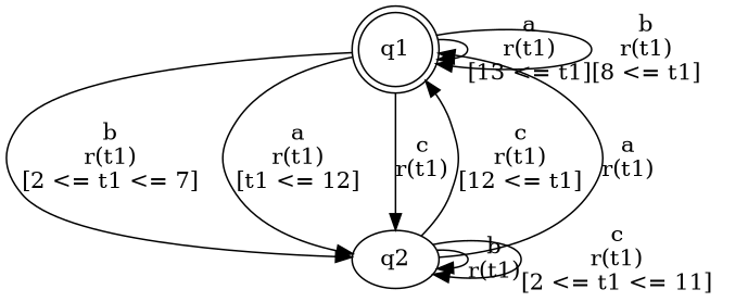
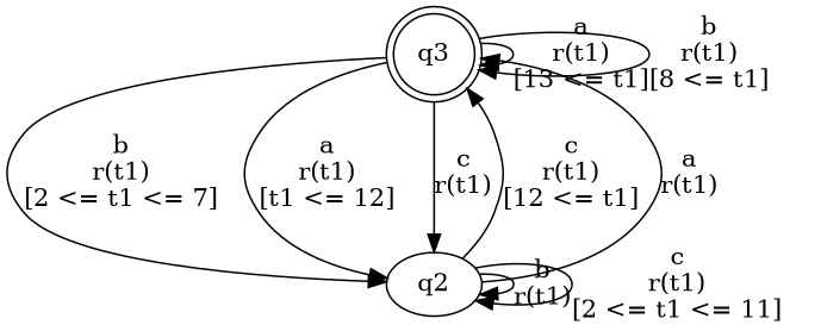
  digraph {
-   n1 [label=q1 shape=doublecircle]
+   n1 [label=q3 shape=doublecircle]
    n2 [label=q2]
    n1 -> n1 [label="a\nr(t1)\n[13 <= t1]"]
    n1 -> n1 [label="b\nr(t1)\n[8 <= t1]"]
    n1 -> n2 [label="b\nr(t1)\n[2 <= t1 <= 7]"]
    n1 -> n2 [label="a\nr(t1)\n[t1 <= 12]"]
    n1 -> n2 [label="c\nr(t1)\n"]
    n2 -> n1 [label="c\nr(t1)\n[12 <= t1]"]
    n2 -> n1 [label="a\nr(t1)\n"]
    n2 -> n2 [label="b\nr(t1)\n"]
    n2 -> n2 [label="c\nr(t1)\n[2 <= t1 <= 11]"]
  }
